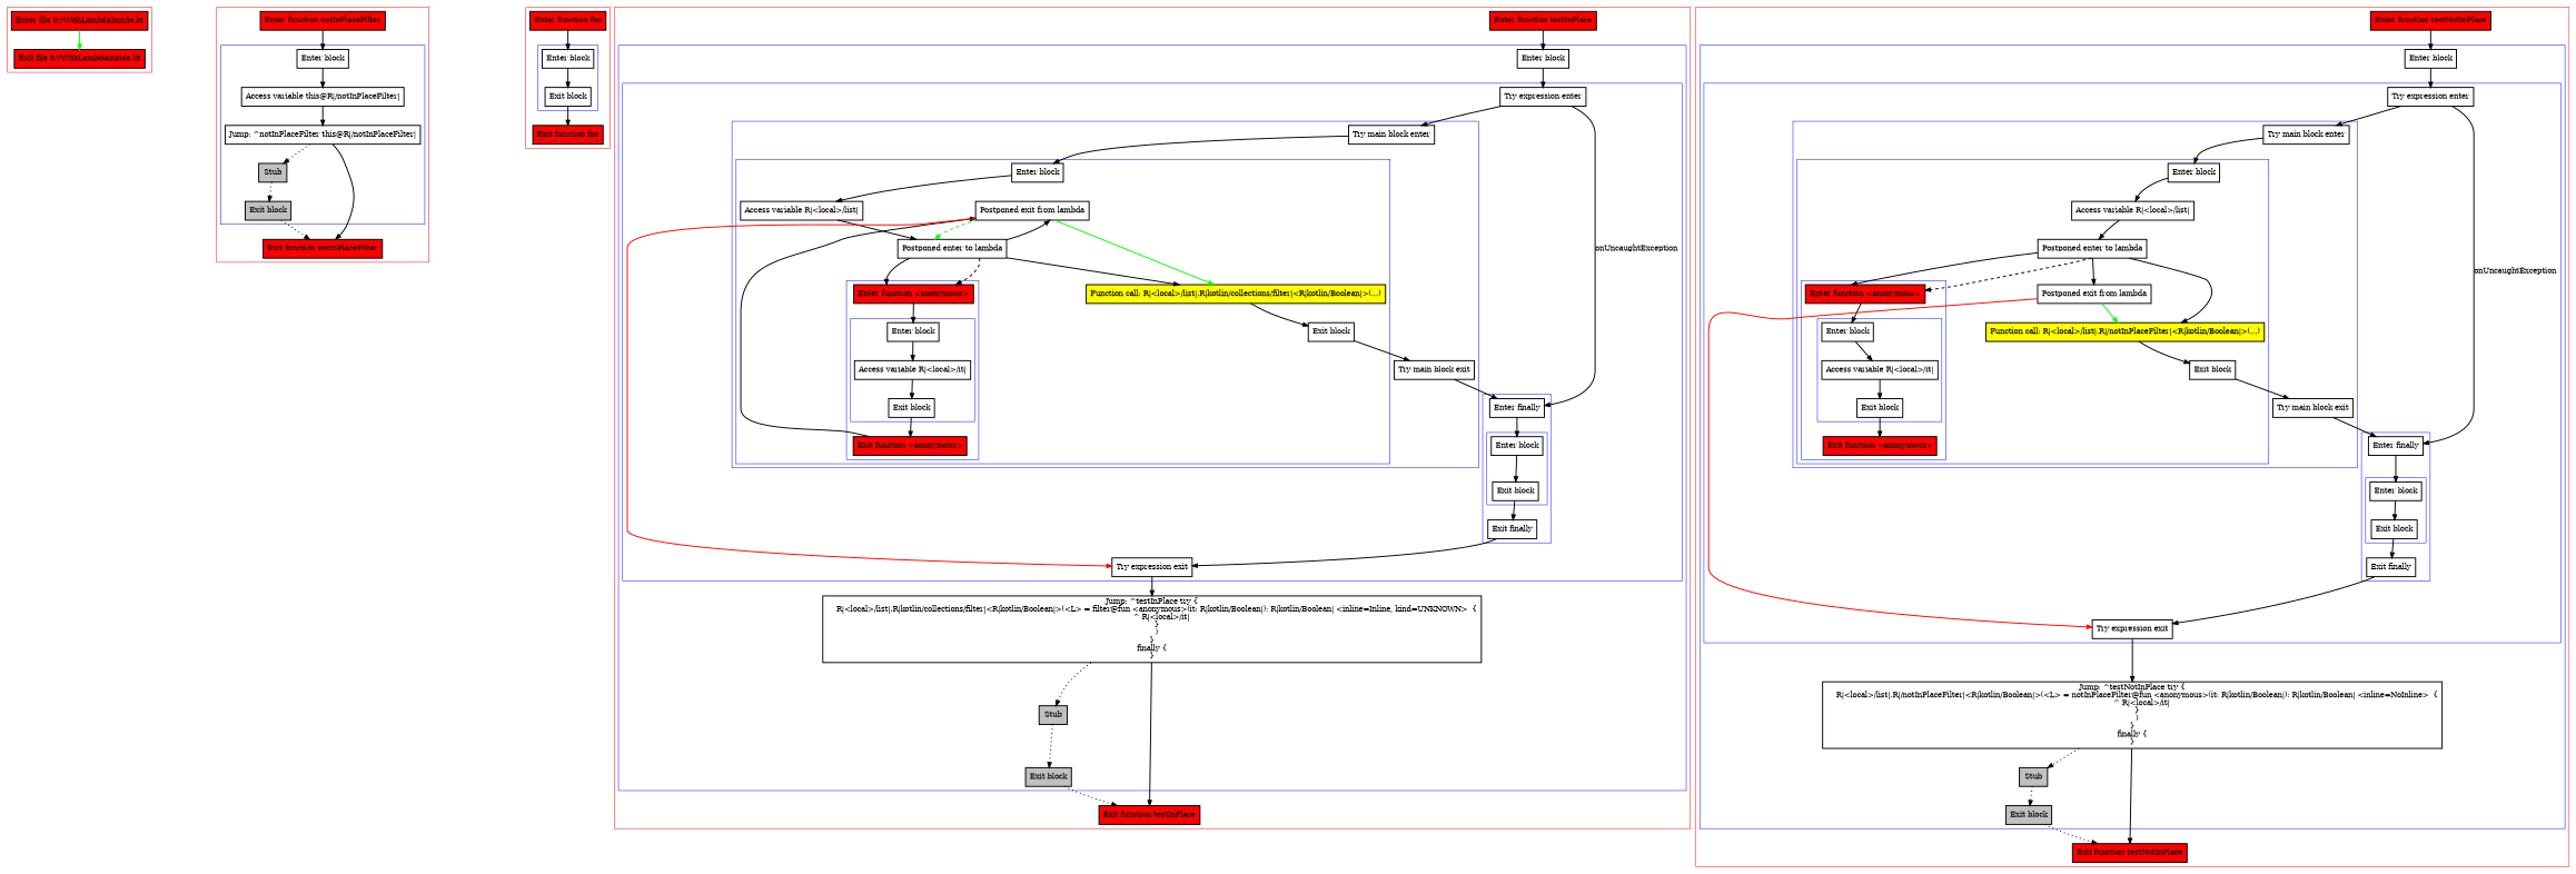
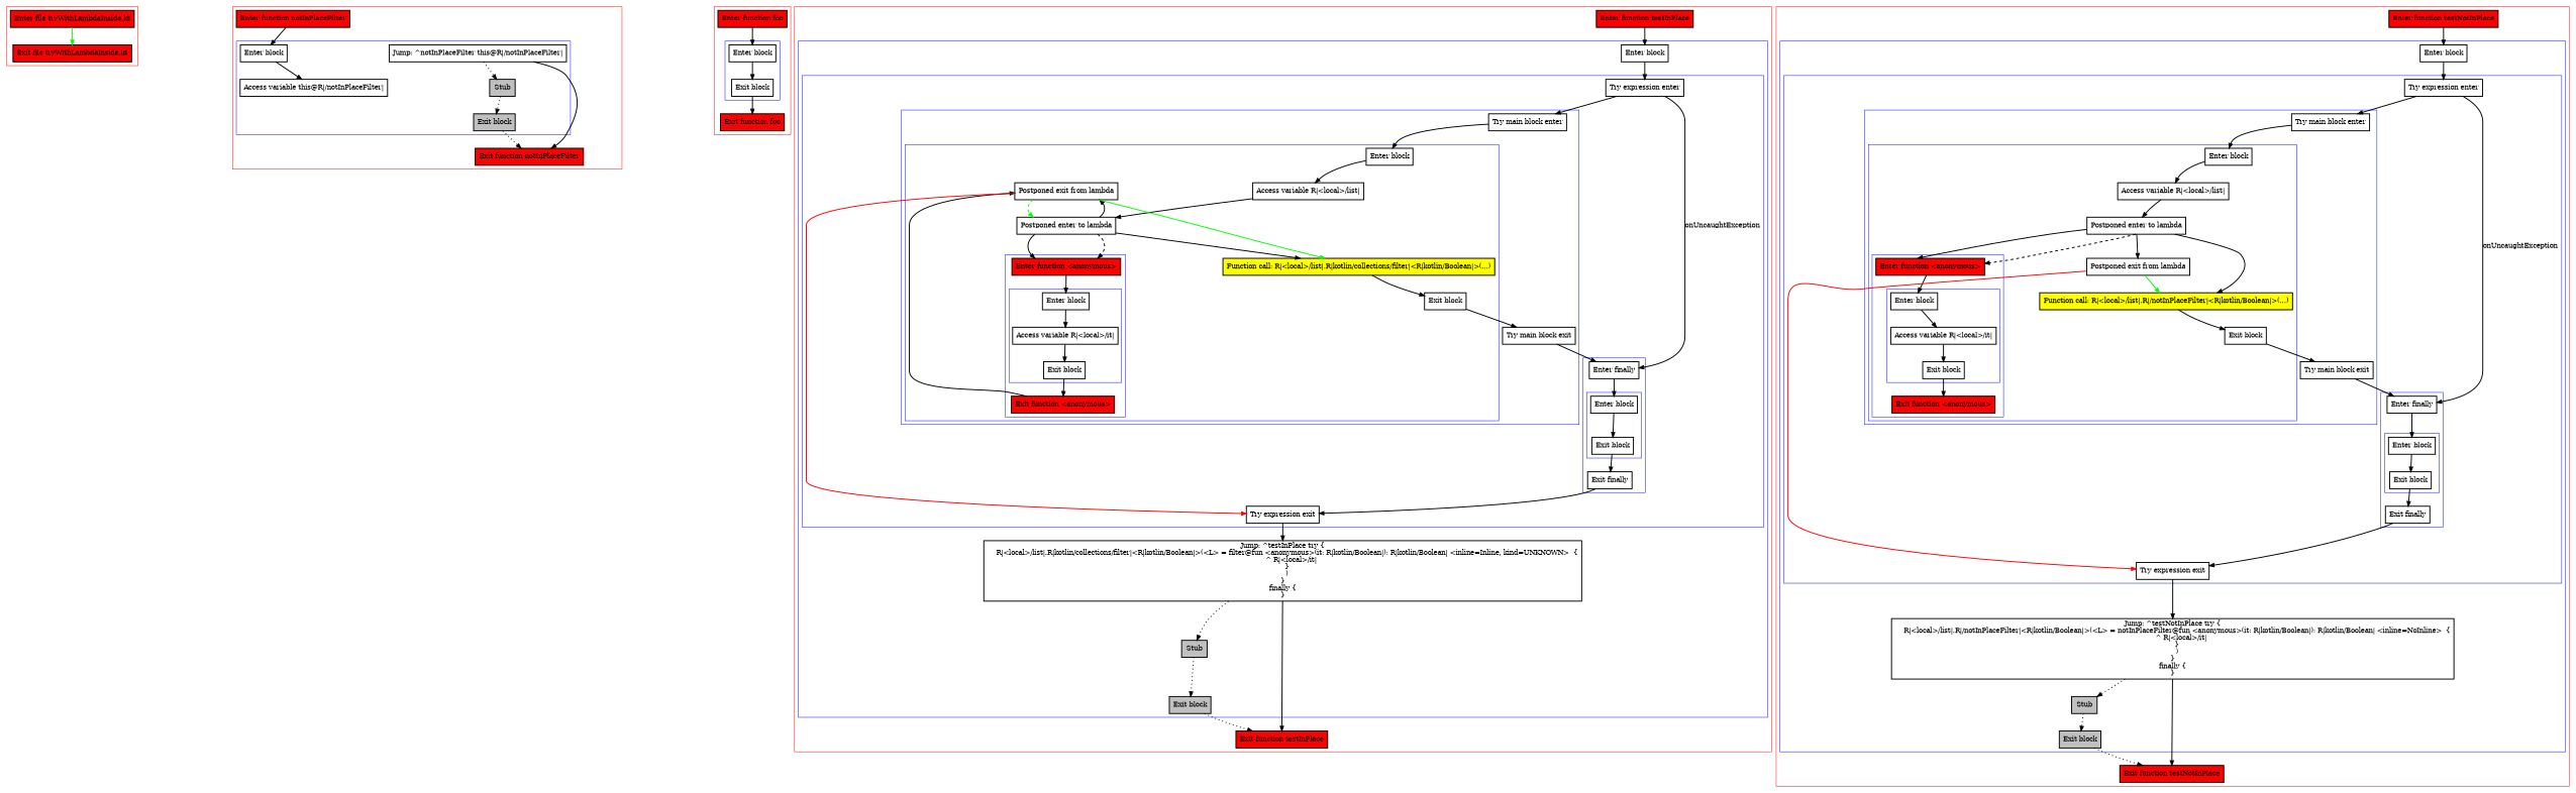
  digraph {
    nodesep=3
    node [penwidth=2 shape=box]
    edge [penwidth=2]
    n1 [fillcolor=red label="Enter file tryWithLambdaInside.kt" style=filled]
    n2 [fillcolor=red label="Exit file tryWithLambdaInside.kt" style=filled]
    n3 [label="Enter block"]
    n4 [label="Access variable this@R|/notInPlaceFilter|"]
    n5 [label="Jump: ^notInPlaceFilter this@R|/notInPlaceFilter|"]
    n6 [fillcolor=gray label=Stub style=filled]
    n7 [fillcolor=gray label="Exit block" style=filled]
    n8 [fillcolor=red label="Enter function notInPlaceFilter" style=filled]
    n9 [fillcolor=red label="Exit function notInPlaceFilter" style=filled]
    n10 [label="Enter block"]
    n11 [label="Exit block"]
    n12 [fillcolor=red label="Enter function foo" style=filled]
    n13 [fillcolor=red label="Exit function foo" style=filled]
    n14 [label="Enter block"]
    n15 [label="Access variable R|<local>/it|"]
    n16 [label="Exit block"]
    n17 [fillcolor=red label="Enter function <anonymous>" style=filled]
    n18 [fillcolor=red label="Exit function <anonymous>" style=filled]
    n19 [label="Enter block"]
    n20 [label="Access variable R|<local>/list|"]
    n21 [label="Postponed enter to lambda"]
    n22 [label="Postponed exit from lambda"]
    n23 [fillcolor=yellow label="Function call: R|<local>/list|.R|kotlin/collections/filter|<R|kotlin/Boolean|>(...)" style=filled]
    n24 [label="Exit block"]
    n25 [label="Try main block enter"]
    n26 [label="Try main block exit"]
    n27 [label="Enter block"]
    n28 [label="Exit block"]
    n29 [label="Enter finally"]
    n30 [label="Exit finally"]
    n31 [label="Try expression enter"]
    n32 [label="Try expression exit"]
    n33 [label="Enter block"]
    n34 [label="Jump: ^testInPlace try {\n    R|<local>/list|.R|kotlin/collections/filter|<R|kotlin/Boolean|>(<L> = filter@fun <anonymous>(it: R|kotlin/Boolean|): R|kotlin/Boolean| <inline=Inline, kind=UNKNOWN>  {\n        ^ R|<local>/it|\n    }\n    )\n}\nfinally {\n}\n"]
    n35 [fillcolor=gray label=Stub style=filled]
    n36 [fillcolor=gray label="Exit block" style=filled]
    n37 [fillcolor=red label="Enter function testInPlace" style=filled]
    n38 [fillcolor=red label="Exit function testInPlace" style=filled]
    n39 [label="Enter block"]
    n40 [label="Access variable R|<local>/it|"]
    n41 [label="Exit block"]
    n42 [fillcolor=red label="Enter function <anonymous>" style=filled]
    n43 [fillcolor=red label="Exit function <anonymous>" style=filled]
    n44 [label="Enter block"]
    n45 [label="Access variable R|<local>/list|"]
    n46 [label="Postponed enter to lambda"]
    n47 [label="Postponed exit from lambda"]
    n48 [fillcolor=yellow label="Function call: R|<local>/list|.R|/notInPlaceFilter|<R|kotlin/Boolean|>(...)" style=filled]
    n49 [label="Exit block"]
    n50 [label="Try main block enter"]
    n51 [label="Try main block exit"]
    n52 [label="Enter block"]
    n53 [label="Exit block"]
    n54 [label="Enter finally"]
    n55 [label="Exit finally"]
    n56 [label="Try expression enter"]
    n57 [label="Try expression exit"]
    n58 [label="Enter block"]
    n59 [label="Jump: ^testNotInPlace try {\n    R|<local>/list|.R|/notInPlaceFilter|<R|kotlin/Boolean|>(<L> = notInPlaceFilter@fun <anonymous>(it: R|kotlin/Boolean|): R|kotlin/Boolean| <inline=NoInline>  {\n        ^ R|<local>/it|\n    }\n    )\n}\nfinally {\n}\n"]
    n60 [fillcolor=gray label=Stub style=filled]
    n61 [fillcolor=gray label="Exit block" style=filled]
    n62 [fillcolor=red label="Enter function testNotInPlace" style=filled]
    n63 [fillcolor=red label="Exit function testNotInPlace" style=filled]
    subgraph cluster_1 {
      color=red
      n1
      n2
    }
    subgraph cluster_2 {
      color=red
      n8
      n9
      subgraph cluster_3 {
        color=blue
        n3
        n4
        n5
        n6
        n7
      }
    }
    subgraph cluster_4 {
      color=red
      n12
      n13
      subgraph cluster_5 {
        color=blue
        n10
        n11
      }
    }
    subgraph cluster_6 {
      color=red
      n37
      n38
      subgraph cluster_7 {
        color=blue
        n33
        n34
        n35
        n36
        subgraph cluster_8 {
          color=blue
          n31
          n32
          subgraph cluster_9 {
            color=blue
            n25
            n26
            subgraph cluster_10 {
              color=blue
              n19
              n20
              n21
              n22
              n23
              n24
              subgraph cluster_11 {
                color=blue
                n17
                n18
                subgraph cluster_12 {
                  color=blue
                  n14
                  n15
                  n16
                }
              }
            }
          }
          subgraph cluster_13 {
            color=blue
            n29
            n30
            subgraph cluster_14 {
              color=blue
              n27
              n28
            }
          }
        }
      }
    }
    subgraph cluster_15 {
      color=red
      n62
      n63
      subgraph cluster_16 {
        color=blue
        n58
        n59
        n60
        n61
        subgraph cluster_17 {
          color=blue
          n56
          n57
          subgraph cluster_18 {
            color=blue
            n50
            n51
            subgraph cluster_19 {
              color=blue
              n44
              n45
              n46
              n47
              n48
              n49
              subgraph cluster_20 {
                color=blue
                n42
                n43
                subgraph cluster_21 {
                  color=blue
                  n39
                  n40
                  n41
                }
              }
            }
          }
          subgraph cluster_22 {
            color=blue
            n54
            n55
            subgraph cluster_23 {
              color=blue
              n52
              n53
            }
          }
        }
      }
    }
    n1 -> n2 [color=green]
    n3 -> n4
-   n4 -> n5
    n5 -> n6 [style=dotted]
    n5 -> n9
    n6 -> n7 [style=dotted]
    n7 -> n9 [style=dotted]
    n8 -> n3
    n10 -> n11
    n11 -> n13
    n12 -> n10
    n14 -> n15
    n15 -> n16
    n16 -> n18
    n17 -> n14
    n18 -> n22
    n19 -> n20
    n20 -> n21
    n21 -> n17
    n21 -> n17 [style=dashed]
    n21 -> n22
    n21 -> n23
    n22 -> n21 [color=green style=dashed]
    n22 -> n23 [color=green]
    n22 -> n32 [color=red]
    n23 -> n24
    n24 -> n26
    n25 -> n19
    n26 -> n29
    n27 -> n28
    n28 -> n30
    n29 -> n27
    n30 -> n32
    n31 -> n25
    n31 -> n29 [label=onUncaughtException]
    n32 -> n34
    n33 -> n31
    n34 -> n35 [style=dotted]
    n34 -> n38
    n35 -> n36 [style=dotted]
    n36 -> n38 [style=dotted]
    n37 -> n33
    n39 -> n40
    n40 -> n41
    n41 -> n43
    n42 -> n39
    n44 -> n45
    n45 -> n46
    n46 -> n42
    n46 -> n42 [style=dashed]
    n46 -> n47
    n46 -> n48
    n47 -> n48 [color=green]
    n47 -> n57 [color=red]
    n48 -> n49
    n49 -> n51
    n50 -> n44
    n51 -> n54
    n52 -> n53
    n53 -> n55
    n54 -> n52
    n55 -> n57
    n56 -> n50
    n56 -> n54 [label=onUncaughtException]
    n57 -> n59
    n58 -> n56
    n59 -> n60 [style=dotted]
    n59 -> n63
    n60 -> n61 [style=dotted]
    n61 -> n63 [style=dotted]
    n62 -> n58
  }
